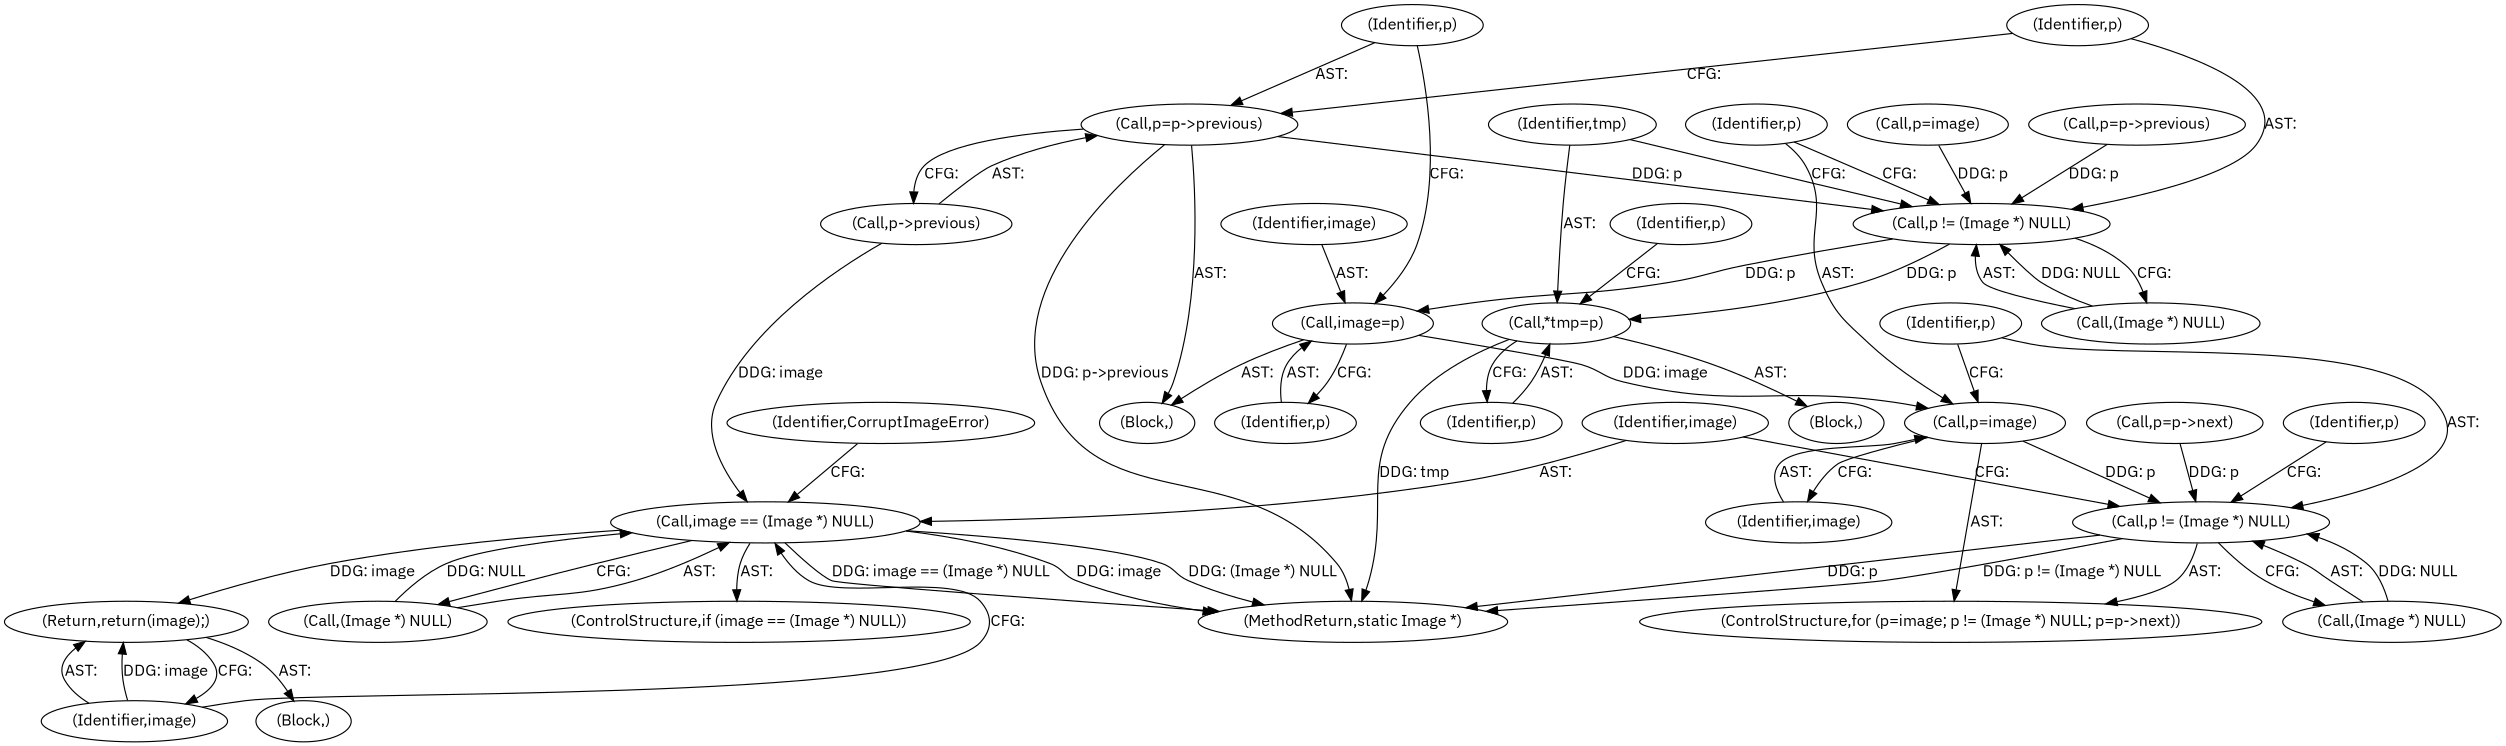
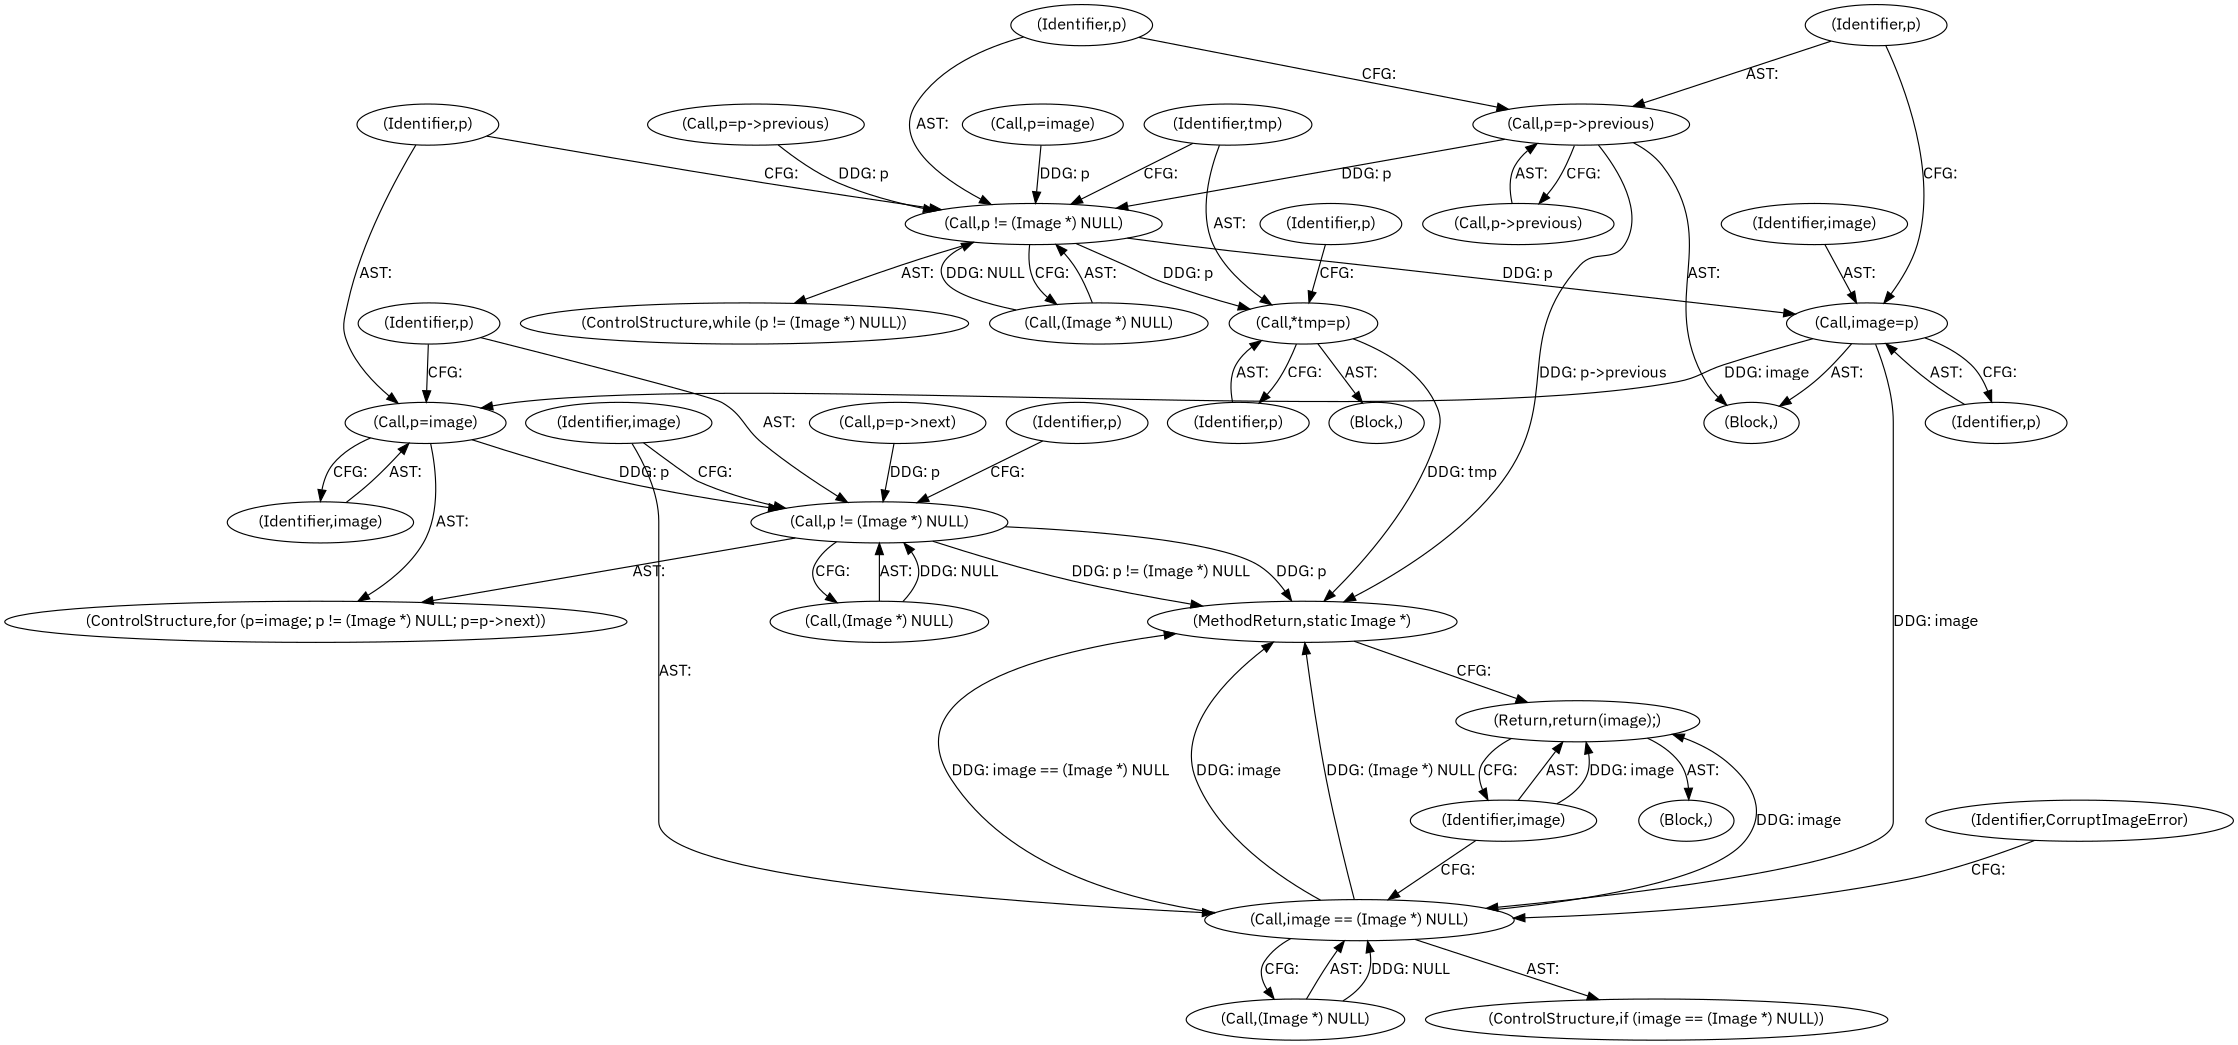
  digraph {
    fontname="IBM Plex Sans"
    node [fontname="IBM Plex Sans"]
    edge [fontname="IBM Plex Sans"]
    n1 [label="(Call,p=p->previous)"]
    n2 [label="(Call,p != (Image *) NULL)"]
    n3 [label="(Call,p->previous)"]
    n4 [label="(MethodReturn,static Image *)"]
    n5 [label="(Block,)"]
    n6 [label="(Call,*tmp=p)"]
    n7 [label="(Call,image=p)"]
+   n8 [label="(ControlStructure,while (p != (Image *) NULL))"]
    n9 [label="(Call,(Image *) NULL)"]
    n10 [label="(Return,return(image);)"]
    n11 [label="(Block,)"]
    n12 [label="(Identifier,p)"]
    n13 [label="(Call,p=image)"]
    n14 [label="(Call,image == (Image *) NULL)"]
    n15 [label="(Identifier,p)"]
    n16 [label="(Call,p != (Image *) NULL)"]
    n17 [label="(ControlStructure,for (p=image; p != (Image *) NULL; p=p->next))"]
    n18 [label="(Identifier,image)"]
    n19 [label="(Call,(Image *) NULL)"]
    n20 [label="(ControlStructure,if (image == (Image *) NULL))"]
    n21 [label="(Call,(Image *) NULL)"]
    n22 [label="(Block,)"]
    n23 [label="(Identifier,image)"]
    n24 [label="(Identifier,p)"]
    n25 [label="(Identifier,tmp)"]
    n26 [label="(Identifier,image)"]
    n27 [label="(Identifier,image)"]
    n28 [label="(Identifier,p)"]
    n29 [label="(Call,p=p->next)"]
    n30 [label="(Identifier,p)"]
    n31 [label="(Identifier,p)"]
    n32 [label="(Identifier,CorruptImageError)"]
    n33 [label="(Call,p=image)"]
    n34 [label="(Call,p=p->previous)"]
    n35 [label="(Identifier,p)"]
    n36 [label="(Identifier,p)"]
    n1 -> n2 [label="DDG: p"]
    n1 -> n3 [label="CFG: "]
    n1 -> n4 [label="DDG: p->previous"]
    n1 -> n5 [label="AST: "]
    n2 -> n6 [label="DDG: p"]
    n2 -> n7 [label="DDG: p"]
+   n2 -> n8 [label="AST: "]
    n2 -> n9 [label="CFG: "]
    n3 -> n1 [label="AST: "]
+   n4 -> n10 [label="CFG: "]
    n6 -> n4 [label="DDG: tmp"]
    n6 -> n11 [label="AST: "]
    n6 -> n12 [label="CFG: "]
    n7 -> n5 [label="AST: "]
    n7 -> n13 [label="DDG: image"]
-   n3 -> n14 [label="DDG: image"]
+   n7 -> n14 [label="DDG: image"]
    n7 -> n15 [label="CFG: "]
    n9 -> n2 [label="AST: "]
    n9 -> n2 [label="DDG: NULL"]
    n10 -> n22 [label="AST: "]
    n10 -> n23 [label="CFG: "]
    n12 -> n6 [label="AST: "]
    n13 -> n16 [label="DDG: p"]
    n13 -> n17 [label="AST: "]
    n13 -> n18 [label="CFG: "]
    n14 -> n4 [label="DDG: image == (Image *) NULL"]
    n14 -> n4 [label="DDG: image"]
    n14 -> n4 [label="DDG: (Image *) NULL"]
    n14 -> n10 [label="DDG: image"]
    n14 -> n19 [label="CFG: "]
    n14 -> n20 [label="AST: "]
    n15 -> n7 [label="AST: "]
    n16 -> n4 [label="DDG: p"]
    n16 -> n4 [label="DDG: p != (Image *) NULL"]
    n16 -> n17 [label="AST: "]
    n16 -> n21 [label="CFG: "]
    n18 -> n13 [label="AST: "]
    n19 -> n14 [label="AST: "]
    n19 -> n14 [label="DDG: NULL"]
    n21 -> n16 [label="AST: "]
    n21 -> n16 [label="DDG: NULL"]
    n23 -> n10 [label="AST: "]
    n23 -> n10 [label="DDG: image"]
    n23 -> n14 [label="CFG: "]
    n24 -> n1 [label="AST: "]
    n24 -> n7 [label="CFG: "]
    n25 -> n2 [label="CFG: "]
    n25 -> n6 [label="AST: "]
    n26 -> n14 [label="AST: "]
    n26 -> n16 [label="CFG: "]
    n27 -> n7 [label="AST: "]
    n28 -> n13 [label="CFG: "]
    n28 -> n16 [label="AST: "]
    n29 -> n16 [label="DDG: p"]
    n30 -> n2 [label="CFG: "]
    n30 -> n13 [label="AST: "]
    n31 -> n16 [label="CFG: "]
    n32 -> n14 [label="CFG: "]
    n33 -> n2 [label="DDG: p"]
    n34 -> n2 [label="DDG: p"]
    n35 -> n6 [label="CFG: "]
    n36 -> n1 [label="CFG: "]
    n36 -> n2 [label="AST: "]
  }
